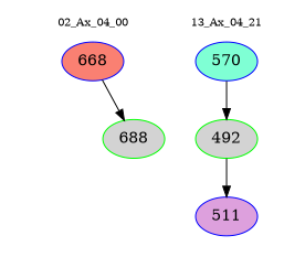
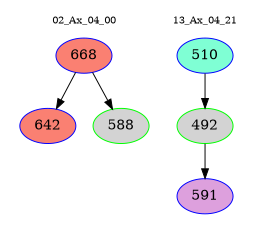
  digraph {
    fontname="DejaVu Serif"
    node [color=blue fillcolor=salmon fontname="DejaVu Serif" style=filled]
    edge [color=black fontname="DejaVu Serif"]
    n1 [label=668]
-   n3 [color=green fillcolor=lightgrey label=688]
-   n4 [fillcolor=aquamarine label=570]
+   n2 [label=642]
+   n3 [color=green fillcolor=lightgrey label=588]
+   n4 [fillcolor=aquamarine label=510]
    n5 [color=green fillcolor=lightgrey label=492]
-   n6 [fillcolor=plum label=511]
+   n6 [fillcolor=plum label=591]
    subgraph cluster_1 {
      color=white
      fontsize=10
      label="02_Ax_04_00"
      n1
+     n2
      n3
    }
    subgraph cluster_2 {
      color=white
      fontsize=10
      label="13_Ax_04_21"
      n4
      n5
      n6
    }
+   n1 -> n2
    n1 -> n3
    n4 -> n5
    n5 -> n6
  }
